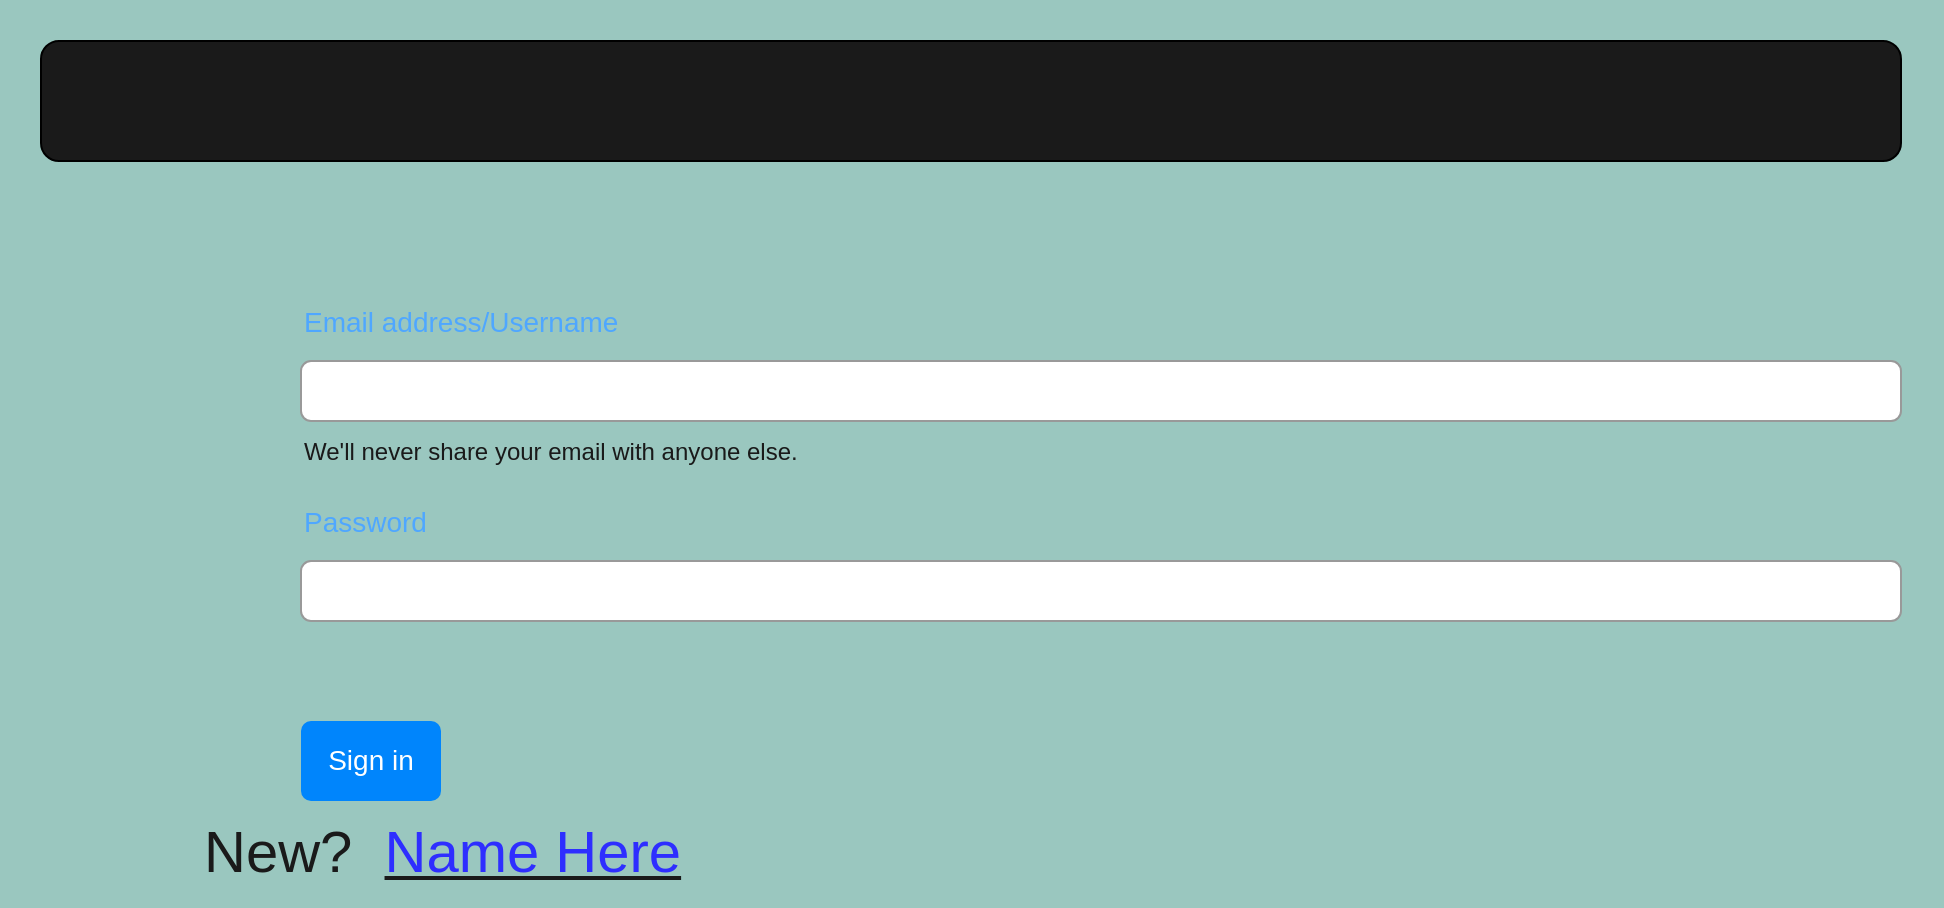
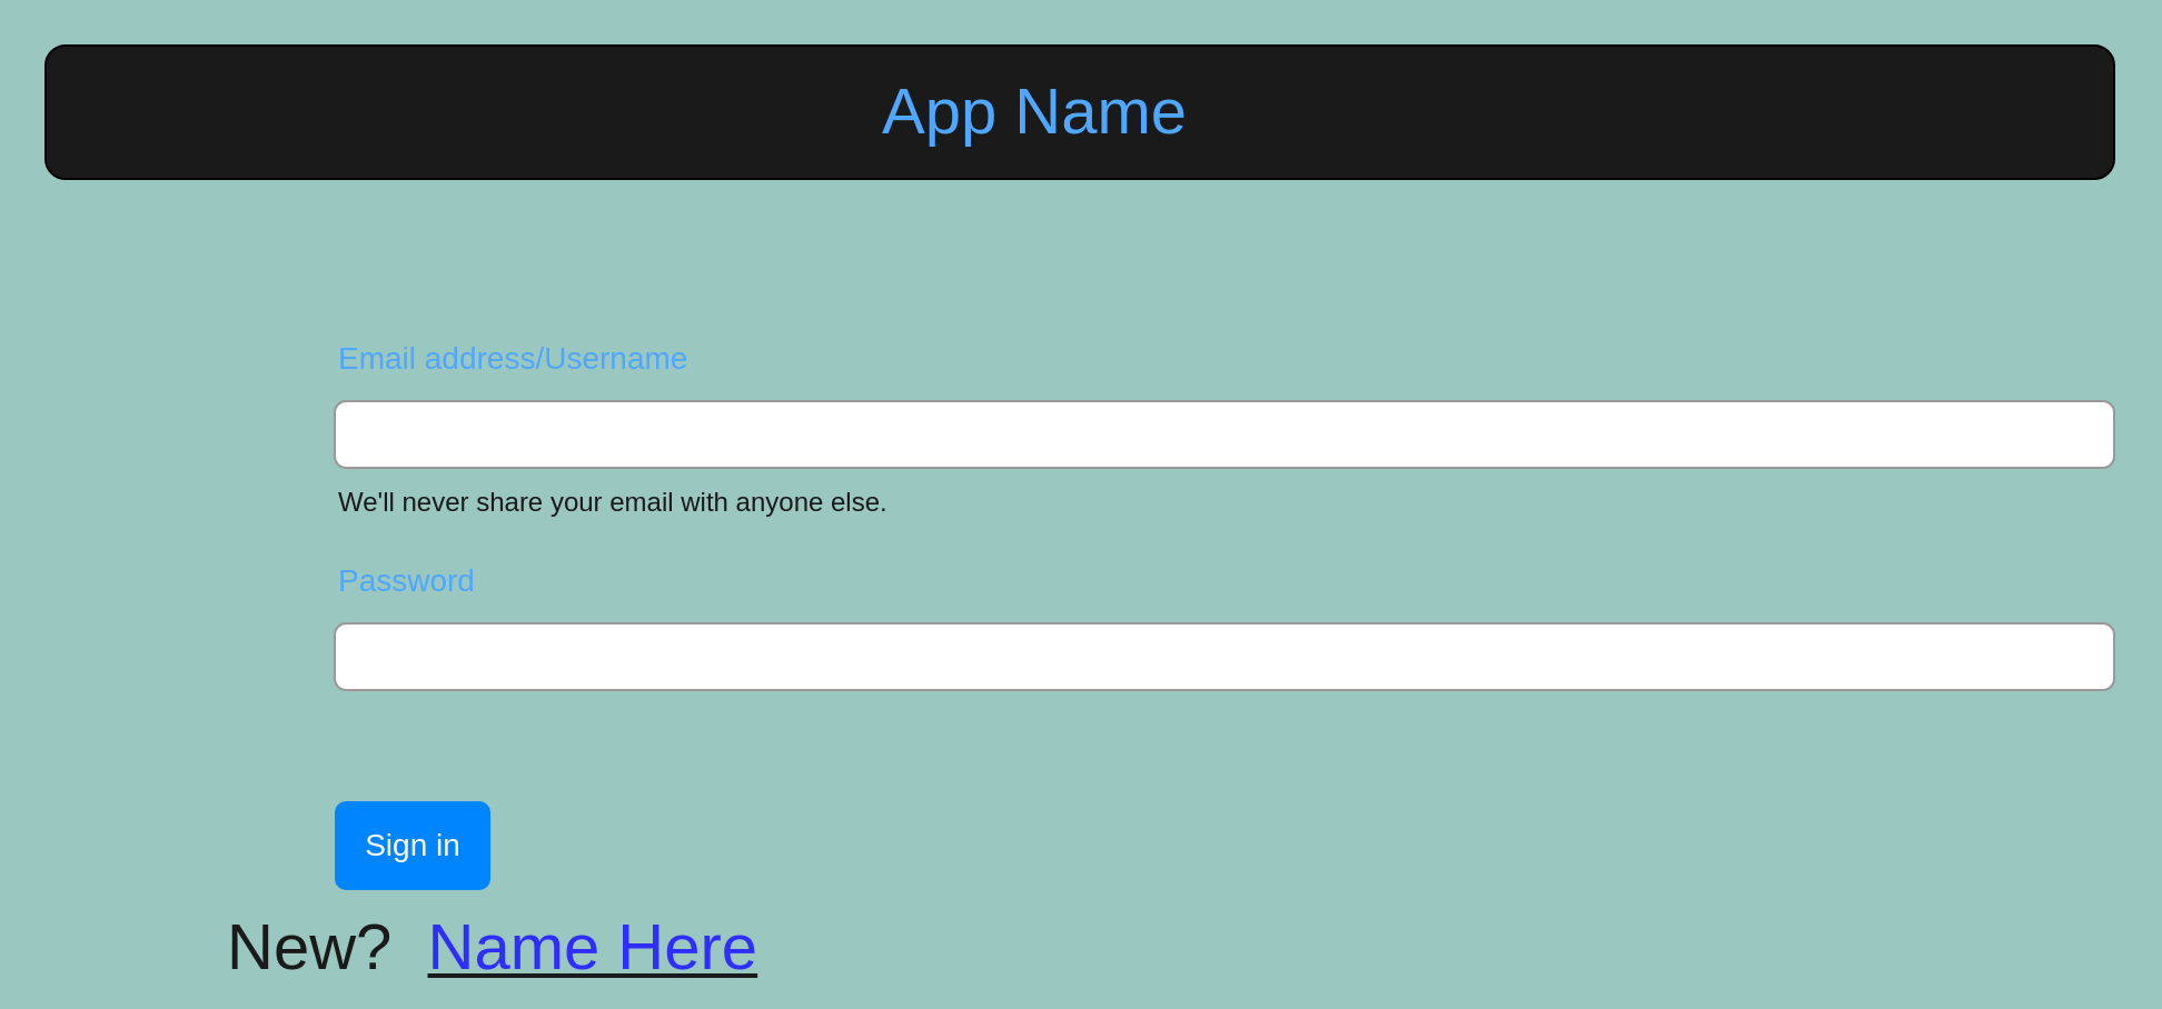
  <mxCell id="0" style=";html=1;" />
  <mxCell id="1" style=";html=1;" parent="0" />
  <mxCell id="2" value="" style="rounded=1;whiteSpace=wrap;html=1;fillColor=#1A1A1A;" vertex="1" parent="1"><mxGeometry x="20" y="20" width="930" height="60" as="geometry" /></mxCell>
+ <mxCell id="3" value="App Name" style="text;html=1;strokeColor=none;fillColor=none;align=center;verticalAlign=middle;whiteSpace=wrap;rounded=0;fontSize=29;fontColor=#4FA7FF;" vertex="1" parent="1"><mxGeometry x="330" y="40" width="270" height="20" as="geometry" /></mxCell>
  <mxCell id="4" value="Email address/Username" style="fillColor=none;strokeColor=none;align=left;fontSize=14;fontColor=#4FA7FF;" vertex="1" parent="1"><mxGeometry width="260" height="40" relative="1" as="geometry"><mxPoint x="150" y="140" as="offset" /></mxGeometry></mxCell>
  <mxCell id="5" value="" style="html=1;shadow=0;dashed=0;shape=mxgraph.bootstrap.rrect;rSize=5;strokeColor=#999999;align=left;spacing=15;fontSize=14;fontColor=#6C767D;" vertex="1" parent="1"><mxGeometry width="800" height="30" relative="1" as="geometry"><mxPoint x="150" y="180" as="offset" /></mxGeometry></mxCell>
  <mxCell id="6" value="We'll never share your email with anyone else." style="fillColor=none;strokeColor=none;align=left;spacing=2;fontSize=12;fontColor=#1A1A1A;" vertex="1" parent="1"><mxGeometry width="260" height="30" relative="1" as="geometry"><mxPoint x="150" y="210" as="offset" /></mxGeometry></mxCell>
  <mxCell id="7" value="Password" style="fillColor=none;strokeColor=none;align=left;fontSize=14;fontColor=#4FA7FF;" vertex="1" parent="1"><mxGeometry width="260" height="40" relative="1" as="geometry"><mxPoint x="150" y="240" as="offset" /></mxGeometry></mxCell>
  <mxCell id="8" value="" style="html=1;shadow=0;dashed=0;shape=mxgraph.bootstrap.rrect;rSize=5;strokeColor=#999999;align=left;spacing=15;fontSize=14;fontColor=#6C767D;" vertex="1" parent="1"><mxGeometry width="800" height="30" relative="1" as="geometry"><mxPoint x="150" y="280" as="offset" /></mxGeometry></mxCell>
  <mxCell id="9" value="Sign in" style="html=1;shadow=0;dashed=0;shape=mxgraph.bootstrap.rrect;rSize=5;fillColor=#0085FC;strokeColor=none;align=center;fontSize=14;fontColor=#FFFFFF;" vertex="1" parent="1"><mxGeometry width="70" height="40" relative="1" as="geometry"><mxPoint x="150" y="360" as="offset" /></mxGeometry></mxCell>
  <mxCell id="10" value="New?&amp;nbsp; &lt;u&gt;&lt;font color=&quot;#2e2eff&quot;&gt;Name Here&lt;/font&gt;&lt;/u&gt;" style="text;html=1;strokeColor=none;fillColor=none;align=left;verticalAlign=middle;whiteSpace=wrap;rounded=0;fontSize=29;fontColor=#1A1A1A;" vertex="1" parent="1"><mxGeometry x="100" y="420" width="530" height="12" as="geometry" /></mxCell>
